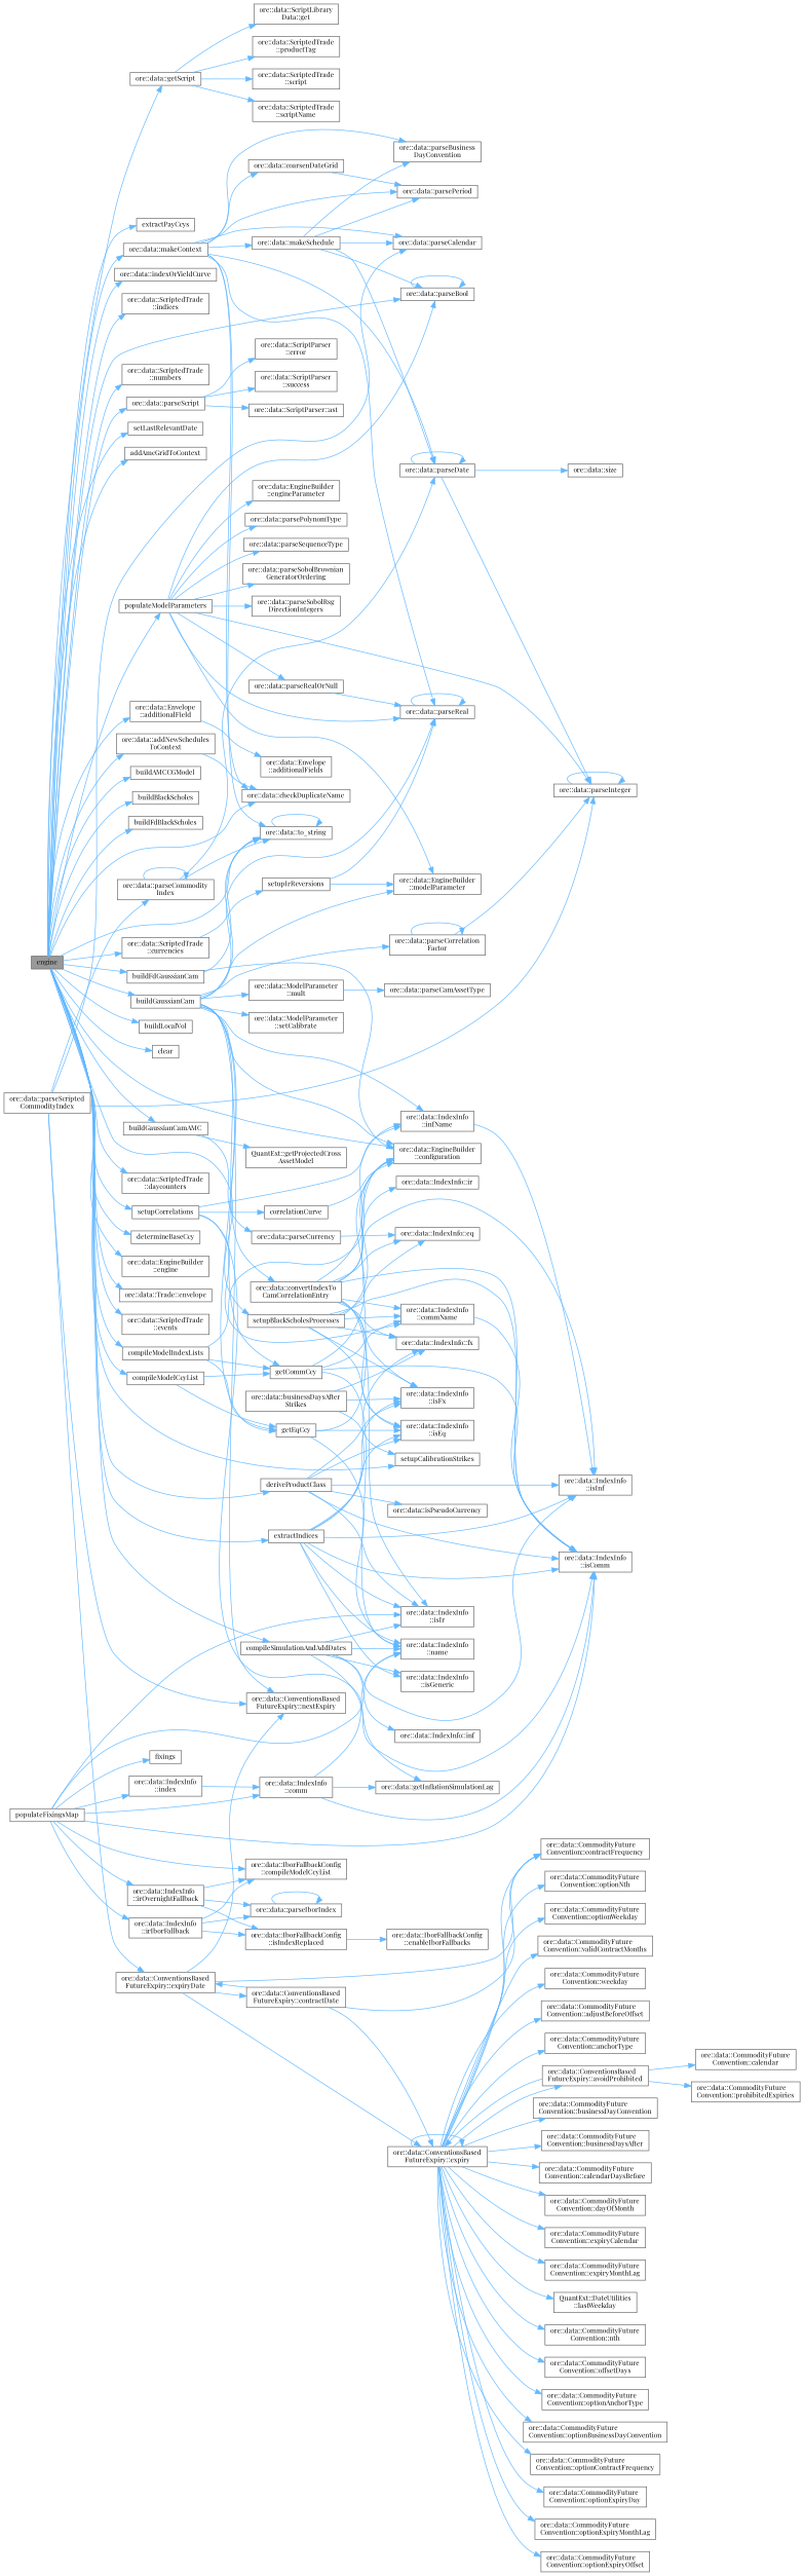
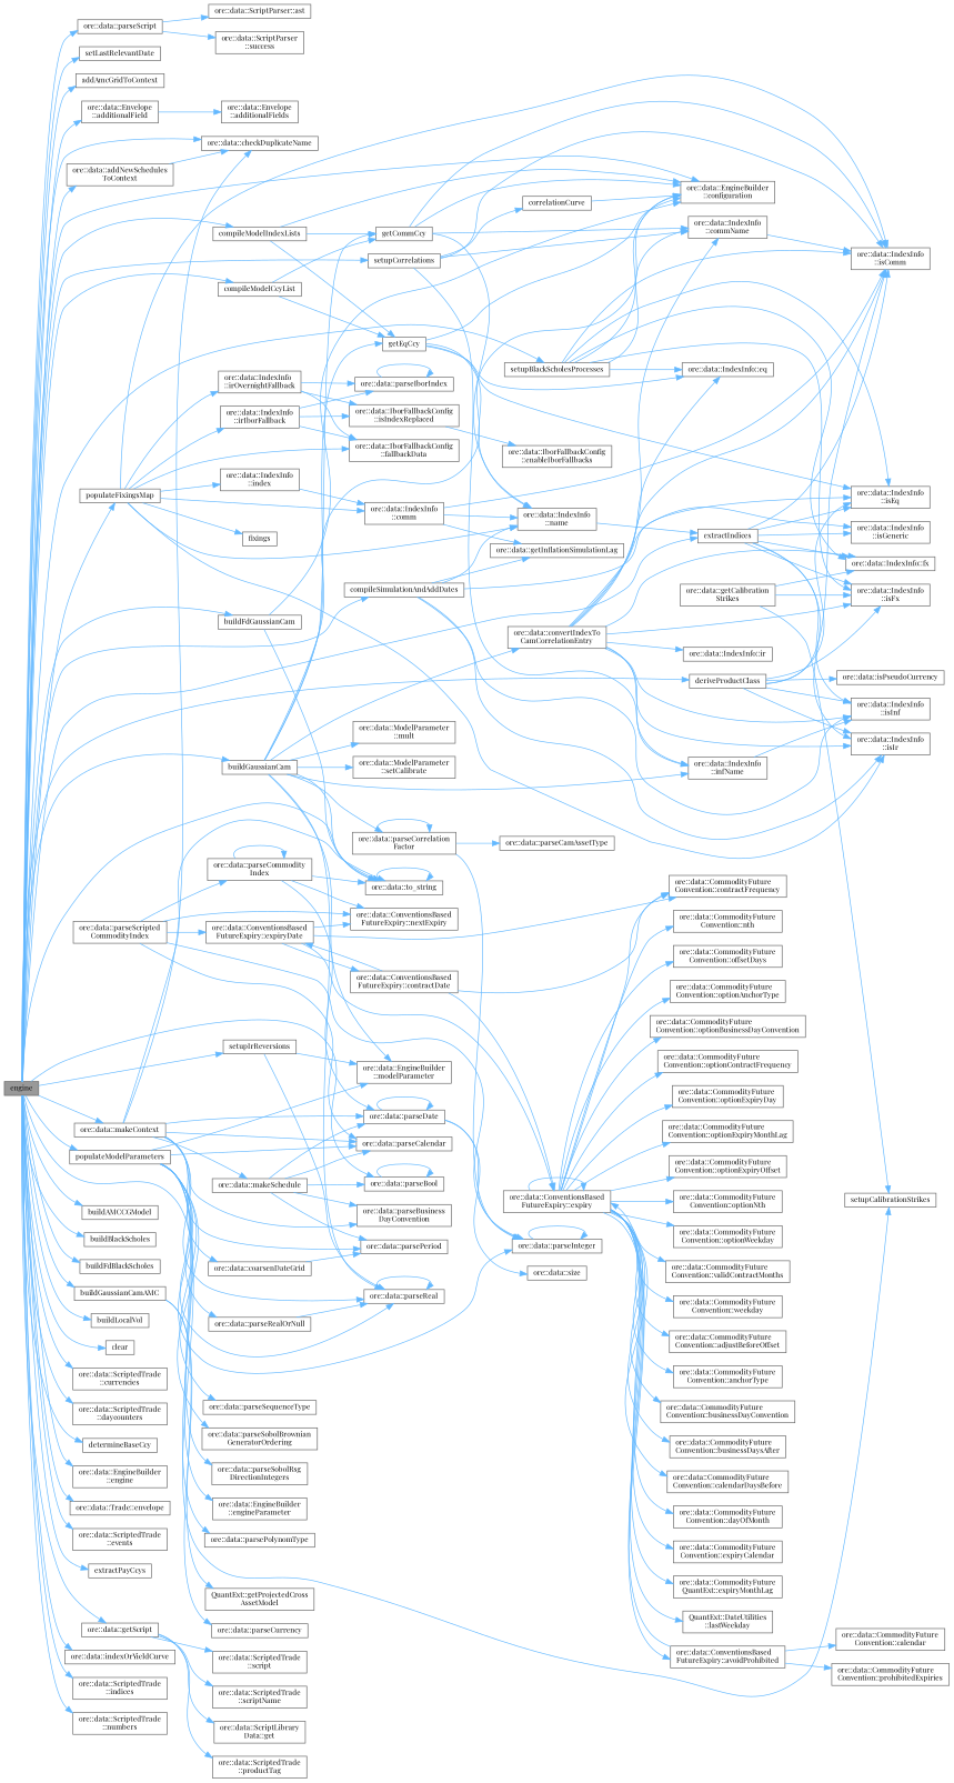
  digraph {
    fontname="Playfair Display"
    rankdir=LR
    node [color=grey40 fillcolor=white fontname="Playfair Display" fontsize=10 shape=box style=filled]
    edge [color=steelblue1 fontname="Playfair Display" fontsize=10 labelfontname=Helvetica labelfontsize=10 style=solid]
    n1 [color=gray40 fillcolor=grey60 fontcolor=black height=0.2 label=engine width=0.4]
    n2 [height=0.2 label=addAmcGridToContext width=0.4]
    n3 [height=0.2 label="ore::data::Envelope\l::additionalField" width=0.4]
    n4 [height=0.2 label="ore::data::addNewSchedules\lToContext" width=0.4]
    n5 [height=0.2 label="ore::data::checkDuplicateName" width=0.4]
    n6 [height=0.2 label=buildAMCCGModel width=0.4]
    n7 [height=0.2 label=buildBlackScholes width=0.4]
    n8 [height=0.2 label=buildFdBlackScholes width=0.4]
    n9 [height=0.2 label=buildFdGaussianCam width=0.4]
    n10 [height=0.2 label="ore::data::EngineBuilder\l::configuration" width=0.4]
    n11 [height=0.2 label="ore::data::to_string" width=0.4]
    n12 [height=0.2 label=buildGaussianCam width=0.4]
    n13 [height=0.2 label=buildGaussianCamAMC width=0.4]
    n14 [height=0.2 label=buildLocalVol width=0.4]
    n15 [height=0.2 label=clear width=0.4]
    n16 [height=0.2 label=compileModelCcyList width=0.4]
    n17 [height=0.2 label=compileModelIndexLists width=0.4]
    n18 [height=0.2 label=compileSimulationAndAddDates width=0.4]
    n19 [height=0.2 label="ore::data::ScriptedTrade\l::currencies" width=0.4]
    n20 [height=0.2 label="ore::data::ScriptedTrade\l::daycounters" width=0.4]
    n21 [height=0.2 label=deriveProductClass width=0.4]
    n22 [height=0.2 label=determineBaseCcy width=0.4]
    n23 [height=0.2 label="ore::data::EngineBuilder\l::engine" width=0.4]
    n24 [height=0.2 label="ore::data::Trade::envelope" width=0.4]
    n25 [height=0.2 label="ore::data::ScriptedTrade\l::events" width=0.4]
    n26 [height=0.2 label=extractIndices width=0.4]
    n27 [height=0.2 label=extractPayCcys width=0.4]
    n28 [height=0.2 label="ore::data::getScript" width=0.4]
    n29 [height=0.2 label="ore::data::indexOrYieldCurve" width=0.4]
    n30 [height=0.2 label="ore::data::ScriptedTrade\l::indices" width=0.4]
    n31 [height=0.2 label="ore::data::makeContext" width=0.4]
    n32 [height=0.2 label="ore::data::parseBool" width=0.4]
    n33 [height=0.2 label="ore::data::ScriptedTrade\l::numbers" width=0.4]
    n34 [height=0.2 label="ore::data::parseScript" width=0.4]
    n35 [height=0.2 label=populateFixingsMap width=0.4]
    n36 [height=0.2 label=populateModelParameters width=0.4]
    n37 [height=0.2 label=setLastRelevantDate width=0.4]
    n38 [height=0.2 label=setupBlackScholesProcesses width=0.4]
    n39 [height=0.2 label=setupCalibrationStrikes width=0.4]
    n40 [height=0.2 label=setupCorrelations width=0.4]
    n41 [height=0.2 label=setupIrReversions width=0.4]
    n42 [height=0.2 label="ore::data::Envelope\l::additionalFields" width=0.4]
    n43 [height=0.2 label="ore::data::convertIndexTo\lCamCorrelationEntry" width=0.4]
    n44 [height=0.2 label="ore::data::IndexInfo\l::infName" width=0.4]
    n45 [height=0.2 label=getCommCcy width=0.4]
    n46 [height=0.2 label=getEqCcy width=0.4]
    n47 [height=0.2 label="ore::data::EngineBuilder\l::modelParameter" width=0.4]
    n48 [height=0.2 label="ore::data::ModelParameter\l::mult" width=0.4]
    n49 [height=0.2 label="ore::data::parseCorrelation\lFactor" width=0.4]
    n50 [height=0.2 label="ore::data::parseReal" width=0.4]
    n51 [height=0.2 label="ore::data::ModelParameter\l::setCalibrate" width=0.4]
    n52 [height=0.2 label="QuantExt::getProjectedCross\lAssetModel" width=0.4]
    n53 [height=0.2 label="ore::data::parseCurrency" width=0.4]
    n54 [height=0.2 label="ore::data::IndexInfo\l::isInf" width=0.4]
    n55 [height=0.2 label="ore::data::IndexInfo\l::isIr" width=0.4]
    n56 [height=0.2 label="ore::data::IndexInfo\l::name" width=0.4]
    n57 [height=0.2 label="ore::data::getInflationSimulationLag" width=0.4]
-   n58 [height=0.2 label="ore::data::IndexInfo::inf" width=0.4]
    n59 [height=0.2 label="ore::data::IndexInfo\l::isGeneric" width=0.4]
    n60 [height=0.2 label="ore::data::IndexInfo\l::isComm" width=0.4]
    n61 [height=0.2 label="ore::data::IndexInfo\l::isEq" width=0.4]
    n62 [height=0.2 label="ore::data::IndexInfo\l::isFx" width=0.4]
    n63 [height=0.2 label="ore::data::isPseudoCurrency" width=0.4]
    n64 [height=0.2 label="ore::data::IndexInfo::fx" width=0.4]
    n65 [height=0.2 label="ore::data::ScriptLibrary\lData::get" width=0.4]
    n66 [height=0.2 label="ore::data::ScriptedTrade\l::productTag" width=0.4]
    n67 [height=0.2 label="ore::data::ScriptedTrade\l::script" width=0.4]
    n68 [height=0.2 label="ore::data::ScriptedTrade\l::scriptName" width=0.4]
    n69 [height=0.2 label="ore::data::coarsenDateGrid" width=0.4]
    n70 [height=0.2 label="ore::data::parsePeriod" width=0.4]
    n71 [height=0.2 label="ore::data::makeSchedule" width=0.4]
    n72 [height=0.2 label="ore::data::parseBusiness\lDayConvention" width=0.4]
    n73 [height=0.2 label="ore::data::parseCalendar" width=0.4]
    n74 [height=0.2 label="ore::data::parseDate" width=0.4]
    n75 [height=0.2 label="ore::data::ScriptParser::ast" width=0.4]
-   n76 [height=0.2 label="ore::data::ScriptParser\l::error" width=0.4]
    n77 [height=0.2 label="ore::data::ScriptParser\l::success" width=0.4]
    n78 [height=0.2 label="ore::data::IndexInfo\l::comm" width=0.4]
-   n79 [height=0.2 label="ore::data::IborFallbackConfig\l::compileModelCcyList" width=0.4]
+   n79 [height=0.2 label="ore::data::IborFallbackConfig\l::fallbackData" width=0.4]
    n80 [height=0.2 label=fixings width=0.4]
    n81 [height=0.2 label="ore::data::IndexInfo\l::index" width=0.4]
    n82 [height=0.2 label="ore::data::IndexInfo\l::irIborFallback" width=0.4]
    n83 [height=0.2 label="ore::data::IndexInfo\l::irOvernightFallback" width=0.4]
    n84 [height=0.2 label="ore::data::parseInteger" width=0.4]
    n85 [height=0.2 label="ore::data::EngineBuilder\l::engineParameter" width=0.4]
    n86 [height=0.2 label="ore::data::parsePolynomType" width=0.4]
    n87 [height=0.2 label="ore::data::parseRealOrNull" width=0.4]
    n88 [height=0.2 label="ore::data::parseSequenceType" width=0.4]
    n89 [height=0.2 label="ore::data::parseSobolBrownian\lGeneratorOrdering" width=0.4]
    n90 [height=0.2 label="ore::data::parseSobolRsg\lDirectionIntegers" width=0.4]
    n91 [height=0.2 label="ore::data::IndexInfo\l::commName" width=0.4]
    n92 [height=0.2 label="ore::data::IndexInfo::eq" width=0.4]
    n93 [height=0.2 label=correlationCurve width=0.4]
    n94 [height=0.2 label="ore::data::IndexInfo::ir" width=0.4]
    n95 [height=0.2 label="ore::data::parseCamAssetType" width=0.4]
    n96 [height=0.2 label="ore::data::size" width=0.4]
    n97 [height=0.2 label="ore::data::IborFallbackConfig\l::isIndexReplaced" width=0.4]
    n98 [height=0.2 label="ore::data::parseIborIndex" width=0.4]
    n99 [height=0.2 label="ore::data::parseScripted\lCommodityIndex" width=0.4]
    n100 [height=0.2 label="ore::data::ConventionsBased\lFutureExpiry::expiryDate" width=0.4]
    n101 [height=0.2 label="ore::data::ConventionsBased\lFutureExpiry::nextExpiry" width=0.4]
    n102 [height=0.2 label="ore::data::parseCommodity\lIndex" width=0.4]
    n103 [height=0.2 label="ore::data::ConventionsBased\lFutureExpiry::contractDate" width=0.4]
    n104 [height=0.2 label="ore::data::CommodityFuture\lConvention::contractFrequency" width=0.4]
    n105 [height=0.2 label="ore::data::ConventionsBased\lFutureExpiry::expiry" width=0.4]
    n106 [height=0.2 label="ore::data::CommodityFuture\lConvention::adjustBeforeOffset" width=0.4]
    n107 [height=0.2 label="ore::data::CommodityFuture\lConvention::anchorType" width=0.4]
    n108 [height=0.2 label="ore::data::ConventionsBased\lFutureExpiry::avoidProhibited" width=0.4]
    n109 [height=0.2 label="ore::data::CommodityFuture\lConvention::businessDayConvention" width=0.4]
    n110 [height=0.2 label="ore::data::CommodityFuture\lConvention::businessDaysAfter" width=0.4]
    n111 [height=0.2 label="ore::data::CommodityFuture\lConvention::calendarDaysBefore" width=0.4]
    n112 [height=0.2 label="ore::data::CommodityFuture\lConvention::dayOfMonth" width=0.4]
    n113 [height=0.2 label="ore::data::CommodityFuture\lConvention::expiryCalendar" width=0.4]
-   n114 [height=0.2 label="ore::data::CommodityFuture\lConvention::expiryMonthLag" width=0.4]
+   n114 [height=0.2 label="ore::data::CommodityFuture\lQuantExt::expiryMonthLag" width=0.4]
    n115 [height=0.2 label="QuantExt::DateUtilities\l::lastWeekday" width=0.4]
    n116 [height=0.2 label="ore::data::CommodityFuture\lConvention::nth" width=0.4]
    n117 [height=0.2 label="ore::data::CommodityFuture\lConvention::offsetDays" width=0.4]
    n118 [height=0.2 label="ore::data::CommodityFuture\lConvention::optionAnchorType" width=0.4]
    n119 [height=0.2 label="ore::data::CommodityFuture\lConvention::optionBusinessDayConvention" width=0.4]
    n120 [height=0.2 label="ore::data::CommodityFuture\lConvention::optionContractFrequency" width=0.4]
    n121 [height=0.2 label="ore::data::CommodityFuture\lConvention::optionExpiryDay" width=0.4]
    n122 [height=0.2 label="ore::data::CommodityFuture\lConvention::optionExpiryMonthLag" width=0.4]
    n123 [height=0.2 label="ore::data::CommodityFuture\lConvention::optionExpiryOffset" width=0.4]
    n124 [height=0.2 label="ore::data::CommodityFuture\lConvention::optionNth" width=0.4]
    n125 [height=0.2 label="ore::data::CommodityFuture\lConvention::optionWeekday" width=0.4]
    n126 [height=0.2 label="ore::data::CommodityFuture\lConvention::validContractMonths" width=0.4]
    n127 [height=0.2 label="ore::data::CommodityFuture\lConvention::weekday" width=0.4]
    n128 [height=0.2 label="ore::data::CommodityFuture\lConvention::calendar" width=0.4]
    n129 [height=0.2 label="ore::data::CommodityFuture\lConvention::prohibitedExpiries" width=0.4]
    n130 [height=0.2 label="ore::data::IborFallbackConfig\l::enableIborFallbacks" width=0.4]
-   n131 [height=0.2 label="ore::data::businessDaysAfter\lStrikes" width=0.4]
+   n131 [height=0.2 label="ore::data::getCalibration\lStrikes" width=0.4]
    n1 -> n2
    n1 -> n3
    n1 -> n4
    n1 -> n5
    n1 -> n6
    n1 -> n7
    n1 -> n8
    n1 -> n9
    n1 -> n10
    n1 -> n11
    n1 -> n12
    n1 -> n13
    n1 -> n14
    n1 -> n15
    n1 -> n16
    n1 -> n17
    n1 -> n18
    n1 -> n19
    n1 -> n20
    n1 -> n21
    n1 -> n22
    n1 -> n23
    n1 -> n24
    n1 -> n25
    n1 -> n26
    n1 -> n27
    n1 -> n28
    n1 -> n29
    n1 -> n30
    n1 -> n31
    n1 -> n32
    n1 -> n33
    n1 -> n34
+   n1 -> n35
    n1 -> n36
    n1 -> n37
    n1 -> n38
    n1 -> n39
    n1 -> n40
-   n19 -> n41
+   n1 -> n41
    n3 -> n42
    n4 -> n5
    n9 -> n10
    n9 -> n11
    n11 -> n11
    n12 -> n10
    n12 -> n11
    n12 -> n43
    n12 -> n44
    n12 -> n45
    n12 -> n46
    n12 -> n47
    n12 -> n48
    n12 -> n49
    n12 -> n50
    n12 -> n51
    n13 -> n52
    n13 -> n53
    n16 -> n45
    n16 -> n46
    n17 -> n10
    n17 -> n45
    n17 -> n46
    n18 -> n54
    n18 -> n55
    n18 -> n56
    n18 -> n57
-   n18 -> n58
    n18 -> n59
    n21 -> n54
    n21 -> n55
    n21 -> n60
    n21 -> n61
    n21 -> n62
    n21 -> n63
    n26 -> n54
    n26 -> n55
-   n26 -> n56
+   n56 -> n26
    n26 -> n59
    n26 -> n60
    n26 -> n61
    n26 -> n62
    n26 -> n64
    n28 -> n65
    n28 -> n66
    n28 -> n67
    n28 -> n68
    n31 -> n5
    n31 -> n11
    n31 -> n50
    n31 -> n69
    n31 -> n70
    n31 -> n71
    n31 -> n72
    n31 -> n73
    n31 -> n74
    n32 -> n32
    n34 -> n75
-   n34 -> n76
    n34 -> n77
    n35 -> n55
    n35 -> n56
    n35 -> n60
    n35 -> n78
    n35 -> n79
    n35 -> n80
    n35 -> n81
    n35 -> n82
    n35 -> n83
-   n36 -> n32
+   n36 -> n73
    n36 -> n47
    n36 -> n50
    n36 -> n84
    n36 -> n85
    n36 -> n86
    n36 -> n87
    n36 -> n88
    n36 -> n89
    n36 -> n90
    n38 -> n10
    n38 -> n60
    n38 -> n61
    n38 -> n62
    n38 -> n64
    n38 -> n91
    n38 -> n92
    n40 -> n44
    n40 -> n60
    n40 -> n91
    n40 -> n93
    n41 -> n47
    n41 -> n50
    n43 -> n44
    n43 -> n54
    n43 -> n55
    n43 -> n60
    n43 -> n61
    n43 -> n62
    n43 -> n64
    n43 -> n91
    n43 -> n92
    n43 -> n94
    n44 -> n54
    n45 -> n10
    n45 -> n56
    n45 -> n60
    n45 -> n91
    n46 -> n10
    n46 -> n56
    n46 -> n61
-   n53 -> n92
+   n46 -> n92
    n49 -> n49
    n49 -> n84
-   n48 -> n95
+   n49 -> n95
    n50 -> n50
    n69 -> n70
    n71 -> n32
    n71 -> n70
    n71 -> n72
    n71 -> n73
    n71 -> n74
    n74 -> n74
    n74 -> n84
    n74 -> n96
    n78 -> n56
    n78 -> n57
    n78 -> n60
    n81 -> n78
    n82 -> n79
    n82 -> n97
    n82 -> n98
    n83 -> n79
    n83 -> n97
    n83 -> n98
    n84 -> n84
    n87 -> n50
    n91 -> n60
    n93 -> n10
    n97 -> n130
    n98 -> n98
    n99 -> n73
    n99 -> n84
    n99 -> n100
    n99 -> n101
    n99 -> n102
    n100 -> n101
    n100 -> n103
    n100 -> n104
    n100 -> n105
    n102 -> n11
    n102 -> n74
-   n12 -> n101
+   n102 -> n101
    n102 -> n102
    n103 -> n100
    n103 -> n104
    n103 -> n105
    n105 -> n104
    n105 -> n105
    n105 -> n106
    n105 -> n107
    n105 -> n108
    n105 -> n109
    n105 -> n110
    n105 -> n111
    n105 -> n112
    n105 -> n113
    n105 -> n114
    n105 -> n115
    n105 -> n116
    n105 -> n117
    n105 -> n118
    n105 -> n119
    n105 -> n120
    n105 -> n121
    n105 -> n122
    n105 -> n123
    n105 -> n124
    n105 -> n125
    n105 -> n126
    n105 -> n127
    n108 -> n105
    n108 -> n128
    n108 -> n129
    n131 -> n39
    n131 -> n62
    n131 -> n64
  }
